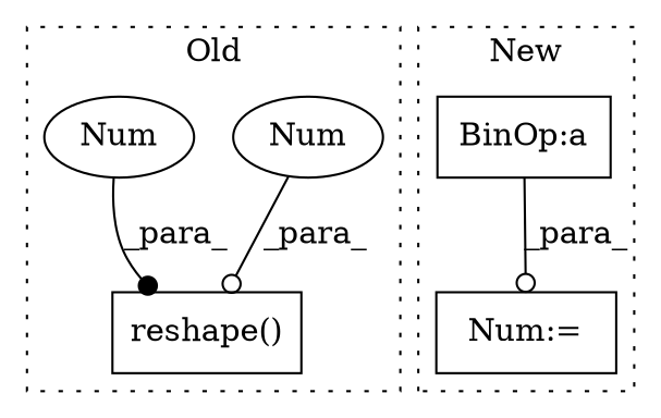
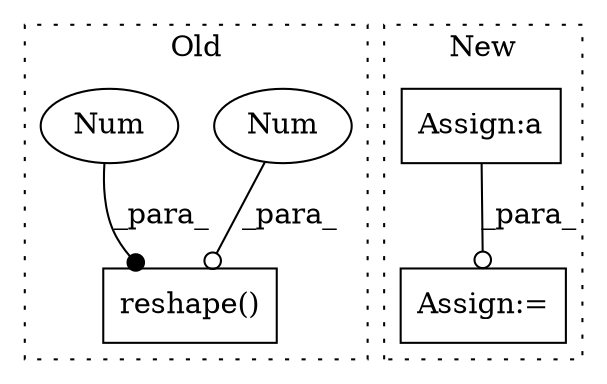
  digraph {
    node [a=76 l=3 shape=box]
    edge [arrowhead=odot]
    n1 [a=75 l="29,1" label="reshape()" s="839,874"]
    n2 [label=Num s=871 shape=ellipse]
    n3 [l=1 label=Num s=868 shape=ellipse]
-   n4 [a=68 label="Num:=" s=948]
-   n5 [a=82 label="BinOp:a" s=891]
+   n4 [a=68 label="Assign:=" s=948]
+   n5 [a=82 label="Assign:a" s=891]
    subgraph cluster_1 {
      label=Old
      style=dotted
      n1
      n2
      n3
    }
    subgraph cluster_2 {
      label=New
      style=dotted
      n4
      n5
    }
    n2 -> n1 [label=_para_]
    n3 -> n1 [arrowhead=dot label=_para_]
    n5 -> n4 [label=_para_]
  }
